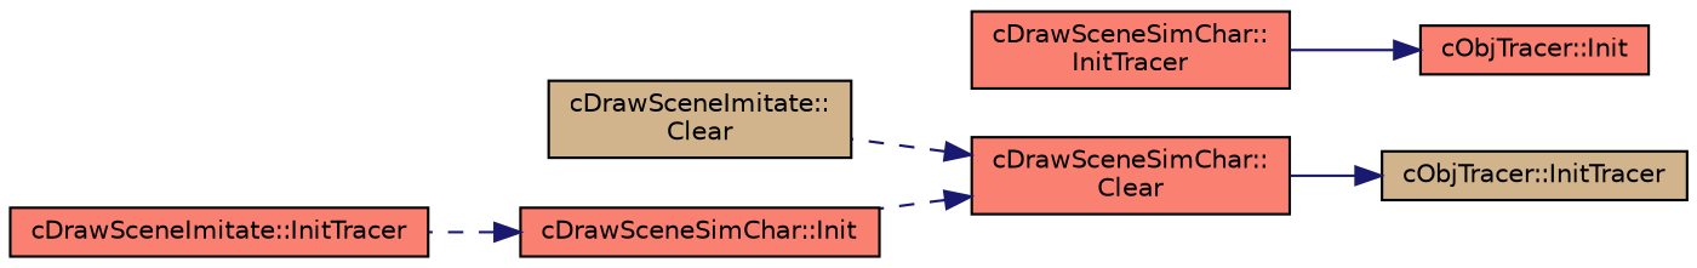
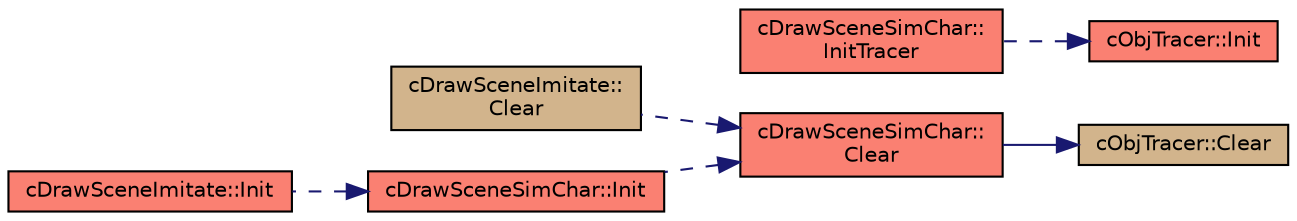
  digraph {
    rankdir=RL
    node [color=black fillcolor=salmon fontname=Helvetica fontsize=10 shape=record style=filled]
    edge [color=midnightblue dir=back fontname=Helvetica fontsize=10 labelfontname=Helvetica labelfontsize=10 style=dashed]
-   n1 [fillcolor=tan fontcolor=black height=0.2 label="cObjTracer::InitTracer" width=0.4]
+   n1 [fillcolor=tan fontcolor=black height=0.2 label="cObjTracer::Clear" width=0.4]
    n2 [height=0.2 label="cDrawSceneSimChar::\lClear" width=0.4]
    n3 [fillcolor=tan height=0.2 label="cDrawSceneImitate::\lClear" width=0.4]
    n4 [height=0.2 label="cDrawSceneSimChar::Init" width=0.4]
    n5 [height=0.2 label="cObjTracer::Init" width=0.4]
    n6 [height=0.2 label="cDrawSceneSimChar::\lInitTracer" width=0.4]
-   n7 [height=0.2 label="cDrawSceneImitate::InitTracer" width=0.4]
+   n7 [height=0.2 label="cDrawSceneImitate::Init" width=0.4]
    n1 -> n2 [style=solid]
    n2 -> n3
    n2 -> n4
    n4 -> n7
-   n5 -> n6 [style=solid]
+   n5 -> n6
  }
